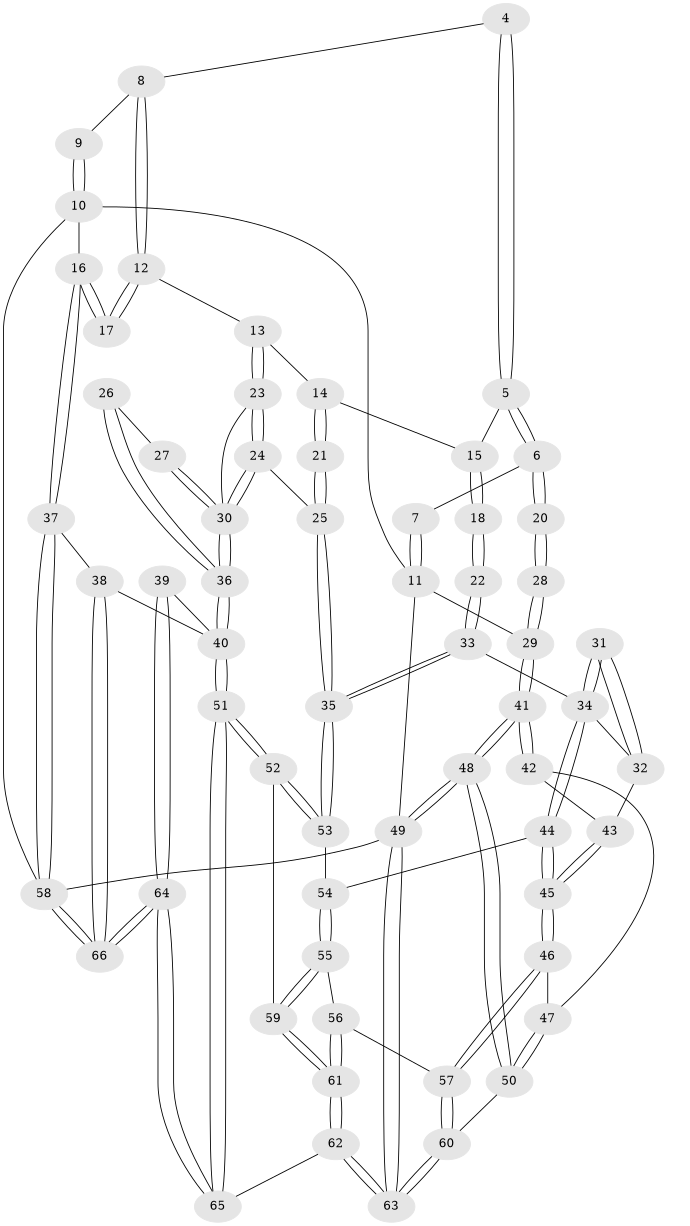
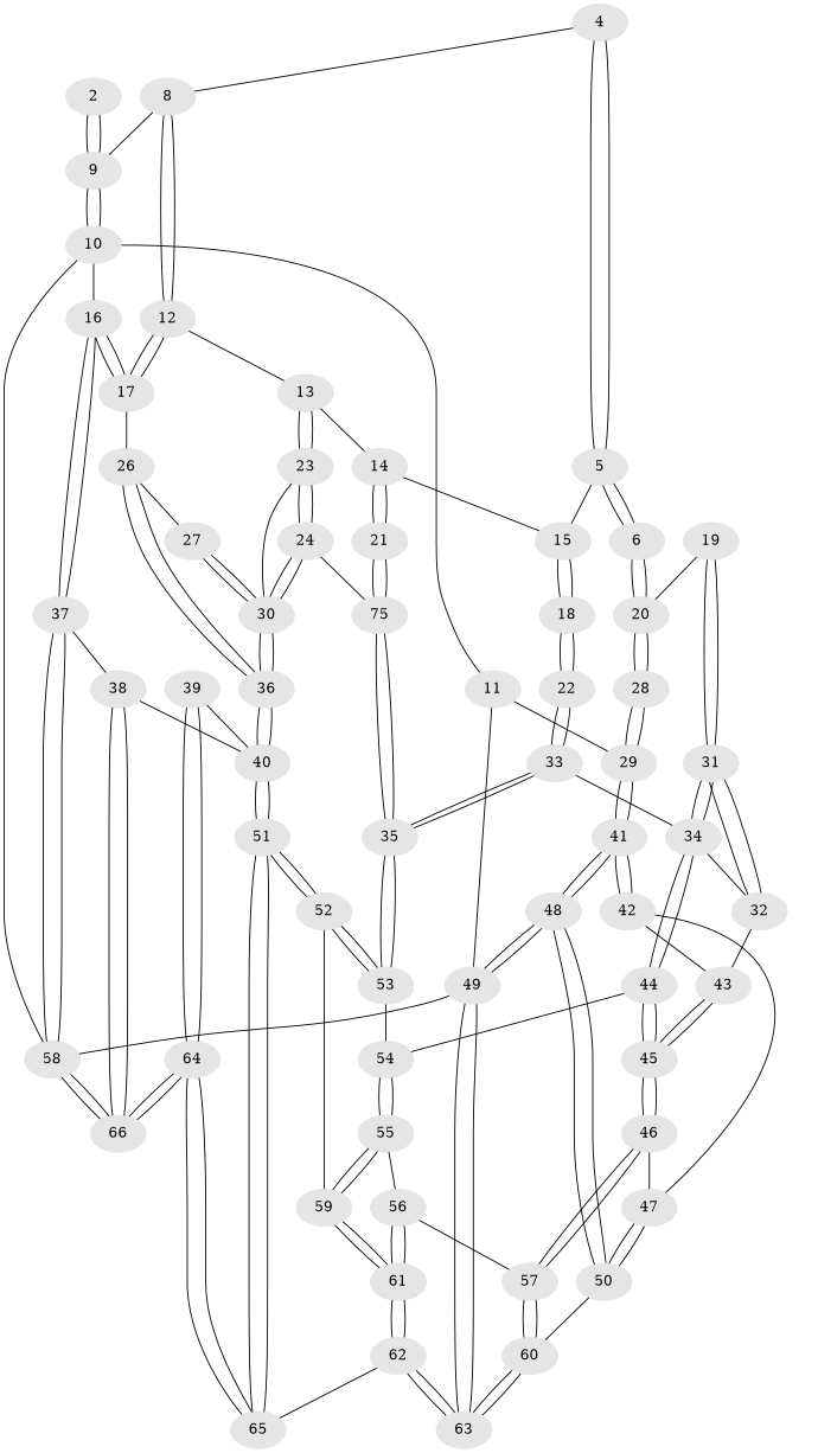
  graph {
    node [color=gray90 style=filled]
+   2
    9
    4
    5
    8
    10
-   7
    11
    6
    15
    12
    20
    18
    28
    29
    49
    13
    17
    16
    58
    37
    66
    41
    63
    14
    23
    26
    21
    24
    30
-   25
+   25 [label=75]
    22
    38
    27
    36
+   19
    31
    33
    32
    34
    35
    53
    40
    43
    42
    48
    44
    45
    54
    51
    39
    64
    65
    52
    47
    50
    46
    55
    57
    60
    59
    61
    56
    62
+   2 -- 9
+   2 -- 9
    9 -- 10
    9 -- 10
    4 -- 5
    4 -- 5
    4 -- 8
    5 -- 6
    5 -- 6
    5 -- 15
    8 -- 9
    8 -- 12
    8 -- 12
    10 -- 11
    10 -- 16
    10 -- 58
-   7 -- 11
-   7 -- 11
    11 -- 29
    11 -- 49
-   6 -- 7
    6 -- 20
    6 -- 20
    15 -- 18
    15 -- 18
    12 -- 13
    12 -- 17
    12 -- 17
    20 -- 28
    20 -- 28
    18 -- 22
    18 -- 22
    28 -- 29
    28 -- 29
    29 -- 41
    29 -- 41
    49 -- 58
    49 -- 63
    49 -- 63
    13 -- 14
    13 -- 23
    13 -- 23
+   17 -- 26
    16 -- 17
    16 -- 17
    16 -- 37
    16 -- 37
    58 -- 66
    58 -- 66
    37 -- 58
    37 -- 58
    37 -- 38
    41 -- 42
    41 -- 42
    41 -- 48
    41 -- 48
    14 -- 15
    14 -- 21
    14 -- 21
    23 -- 24
    23 -- 24
    23 -- 30
    26 -- 27
    26 -- 36
    26 -- 36
    21 -- 25
    21 -- 25
    24 -- 30
    24 -- 30
    24 -- 25
    30 -- 36
    30 -- 36
    25 -- 35
    25 -- 35
    22 -- 33
    22 -- 33
    38 -- 66
    38 -- 66
    38 -- 40
    27 -- 30
    27 -- 30
    36 -- 40
    36 -- 40
+   19 -- 20
+   19 -- 31
+   19 -- 31
    31 -- 32
    31 -- 32
    31 -- 34
    31 -- 34
    33 -- 34
    33 -- 35
    33 -- 35
    32 -- 43
    34 -- 32
    34 -- 44
    34 -- 44
    35 -- 53
    35 -- 53
    53 -- 54
    40 -- 51
    40 -- 51
    43 -- 45
    43 -- 45
    42 -- 43
    42 -- 47
    48 -- 49
    48 -- 49
    48 -- 50
    48 -- 50
    44 -- 45
    44 -- 45
    44 -- 54
    45 -- 46
    45 -- 46
    54 -- 55
    54 -- 55
    51 -- 65
    51 -- 65
    51 -- 52
    51 -- 52
    39 -- 40
    39 -- 64
    39 -- 64
    64 -- 66
    64 -- 66
    64 -- 65
    64 -- 65
    52 -- 53
    52 -- 53
    52 -- 59
    47 -- 50
    47 -- 50
    50 -- 60
    46 -- 47
    46 -- 57
    46 -- 57
    55 -- 59
    55 -- 59
    55 -- 56
    57 -- 60
    57 -- 60
    60 -- 63
    60 -- 63
    59 -- 61
    59 -- 61
    61 -- 62
    61 -- 62
    56 -- 57
    56 -- 61
    56 -- 61
    62 -- 63
    62 -- 63
    62 -- 65
  }
